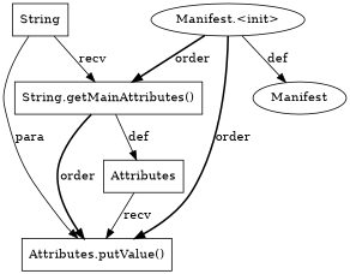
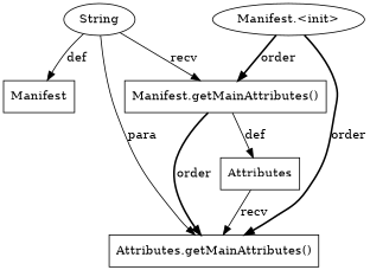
  digraph {
    node [shape=box]
    edge [style=solid]
-   n1 [label="Attributes.putValue()"]
+   n1 [label="Attributes.getMainAttributes()"]
    n2 [label=Attributes]
-   n3 [label="String.getMainAttributes()"]
-   n4 [label=Manifest shape=ellipse]
-   n5 [label=String]
+   n3 [label="Manifest.getMainAttributes()"]
+   n4 [label=Manifest]
+   n5 [label=String shape=ellipse]
    n6 [label="Manifest.<init>" shape=ellipse]
    n2 -> n1 [label=recv]
    n3 -> n1 [label=order style=bold]
    n3 -> n2 [label=def]
    n5 -> n1 [label=para]
    n5 -> n3 [label=recv]
    n6 -> n1 [label=order style=bold]
    n6 -> n3 [label=order style=bold]
-   n6 -> n4 [label=def]
+   n5 -> n4 [label=def]
  }
